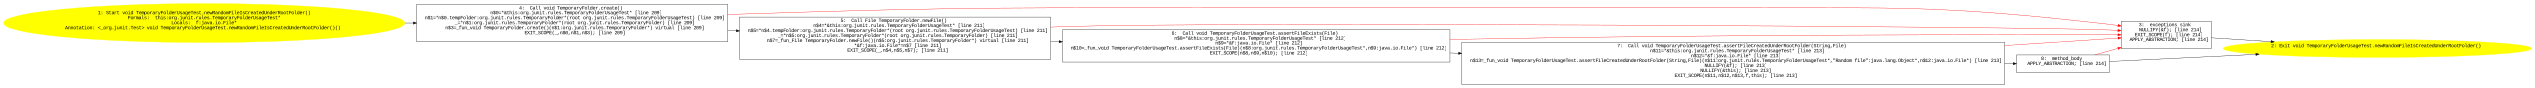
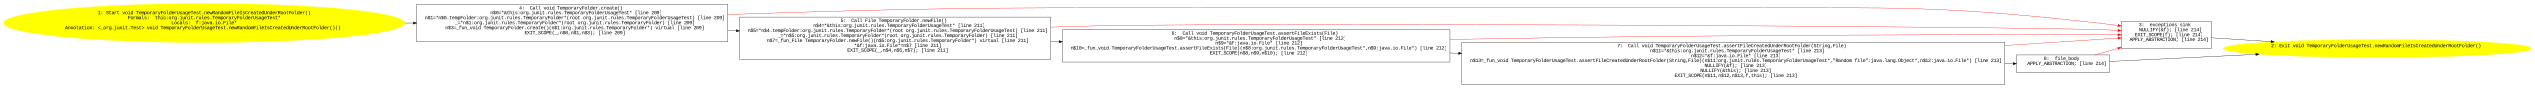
  digraph {
    rankdir=LR
    fontname="Liberation Mono"
    node [fontname="Liberation Mono" shape=box]
    edge [fontname="Liberation Mono"]
    n1 [color=yellow label="1: Start void TemporaryFolderUsageTest.newRandomFileIsCreatedUnderRootFolder()\nFormals:  this:org.junit.rules.TemporaryFolderUsageTest*\nLocals:  f:java.io.File*\nAnnotation: <_org.junit.Test> void TemporaryFolderUsageTest.newRandomFileIsCreatedUnderRootFolder()() \n  " style=filled shape=""]
    n2 [label="4:  Call void TemporaryFolder.create() \n   n$0=*&this:org.junit.rules.TemporaryFolderUsageTest* [line 209]\n  n$1=*n$0.tempFolder:org.junit.rules.TemporaryFolder*(root org.junit.rules.TemporaryFolderUsageTest) [line 209]\n  _=*n$1:org.junit.rules.TemporaryFolder*(root org.junit.rules.TemporaryFolder) [line 209]\n  n$3=_fun_void TemporaryFolder.create()(n$1:org.junit.rules.TemporaryFolder*) virtual [line 209]\n  EXIT_SCOPE(_,n$0,n$1,n$3); [line 209]\n "]
    n3 [label="3:  exceptions sink \n   NULLIFY(&f); [line 214]\n  EXIT_SCOPE(f); [line 214]\n  APPLY_ABSTRACTION; [line 214]\n "]
    n4 [label="5:  Call File TemporaryFolder.newFile() \n   n$4=*&this:org.junit.rules.TemporaryFolderUsageTest* [line 211]\n  n$5=*n$4.tempFolder:org.junit.rules.TemporaryFolder*(root org.junit.rules.TemporaryFolderUsageTest) [line 211]\n  _=*n$5:org.junit.rules.TemporaryFolder*(root org.junit.rules.TemporaryFolder) [line 211]\n  n$7=_fun_File TemporaryFolder.newFile()(n$5:org.junit.rules.TemporaryFolder*) virtual [line 211]\n  *&f:java.io.File*=n$7 [line 211]\n  EXIT_SCOPE(_,n$4,n$5,n$7); [line 211]\n "]
    n5 [color=yellow label="2: Exit void TemporaryFolderUsageTest.newRandomFileIsCreatedUnderRootFolder() \n  " style=filled shape=""]
    n6 [label="6:  Call void TemporaryFolderUsageTest.assertFileExists(File) \n   n$8=*&this:org.junit.rules.TemporaryFolderUsageTest* [line 212]\n  n$9=*&f:java.io.File* [line 212]\n  n$10=_fun_void TemporaryFolderUsageTest.assertFileExists(File)(n$8:org.junit.rules.TemporaryFolderUsageTest*,n$9:java.io.File*) [line 212]\n  EXIT_SCOPE(n$8,n$9,n$10); [line 212]\n "]
    n7 [label="7:  Call void TemporaryFolderUsageTest.assertFileCreatedUnderRootFolder(String,File) \n   n$11=*&this:org.junit.rules.TemporaryFolderUsageTest* [line 213]\n  n$12=*&f:java.io.File* [line 213]\n  n$13=_fun_void TemporaryFolderUsageTest.assertFileCreatedUnderRootFolder(String,File)(n$11:org.junit.rules.TemporaryFolderUsageTest*,\"Random file\":java.lang.Object*,n$12:java.io.File*) [line 213]\n  NULLIFY(&f); [line 213]\n  NULLIFY(&this); [line 213]\n  EXIT_SCOPE(n$11,n$12,n$13,f,this); [line 213]\n "]
-   n8 [label="8:  method_body \n   APPLY_ABSTRACTION; [line 214]\n "]
+   n8 [label="8:  file_body \n   APPLY_ABSTRACTION; [line 214]\n "]
    n1 -> n2
    n2 -> n3 [color=red]
    n2 -> n4
    n3 -> n5
    n4 -> n3 [color=red]
    n4 -> n6
    n6 -> n3 [color=red]
    n6 -> n7
    n7 -> n3 [color=red]
    n7 -> n8
    n8 -> n3 [color=red]
    n8 -> n5
  }
